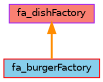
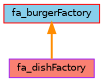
  digraph {
    node [fontname=Helvetica fontsize=10 shape=record style=filled]
    n1 [color=red fillcolor=skyblue fontcolor=black height=0.2 label=fa_burgerFactory width=0.4]
    n2 [color=purple fillcolor=salmon height=0.2 label=fa_dishFactory width=0.4]
-   n2 -> n1 [color=darkorange dir=back fontname=Helvetica fontsize=10 labelfontname=Helvetica labelfontsize=10 style=bold]
+   n1 -> n2 [color=darkorange dir=back fontname=Helvetica fontsize=10 labelfontname=Helvetica labelfontsize=10 style=bold]
  }
